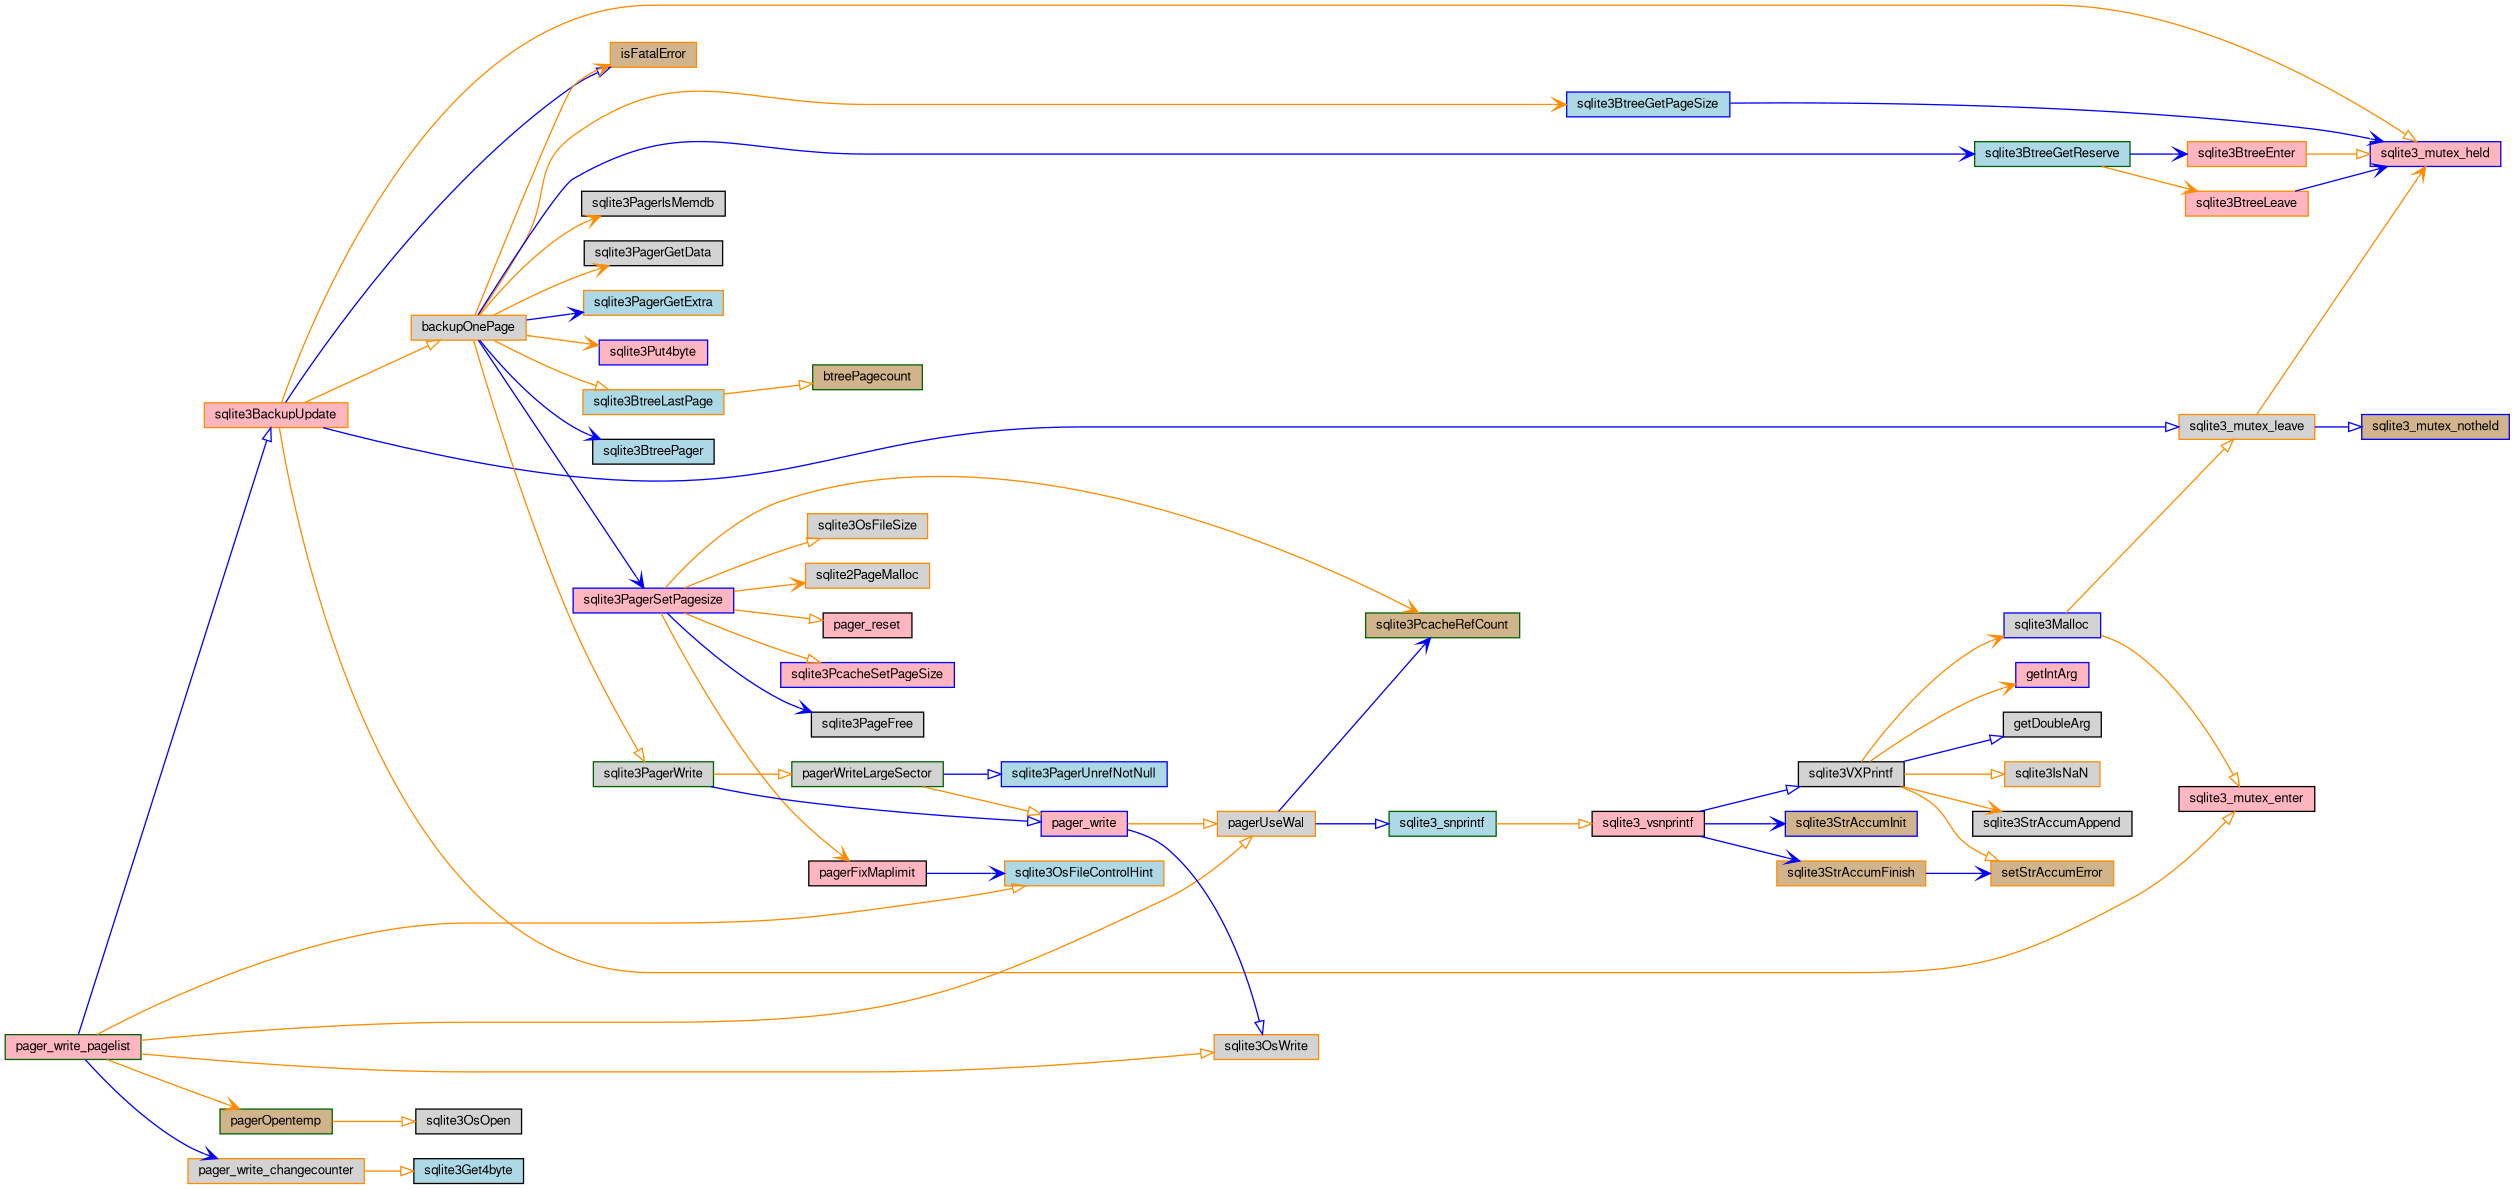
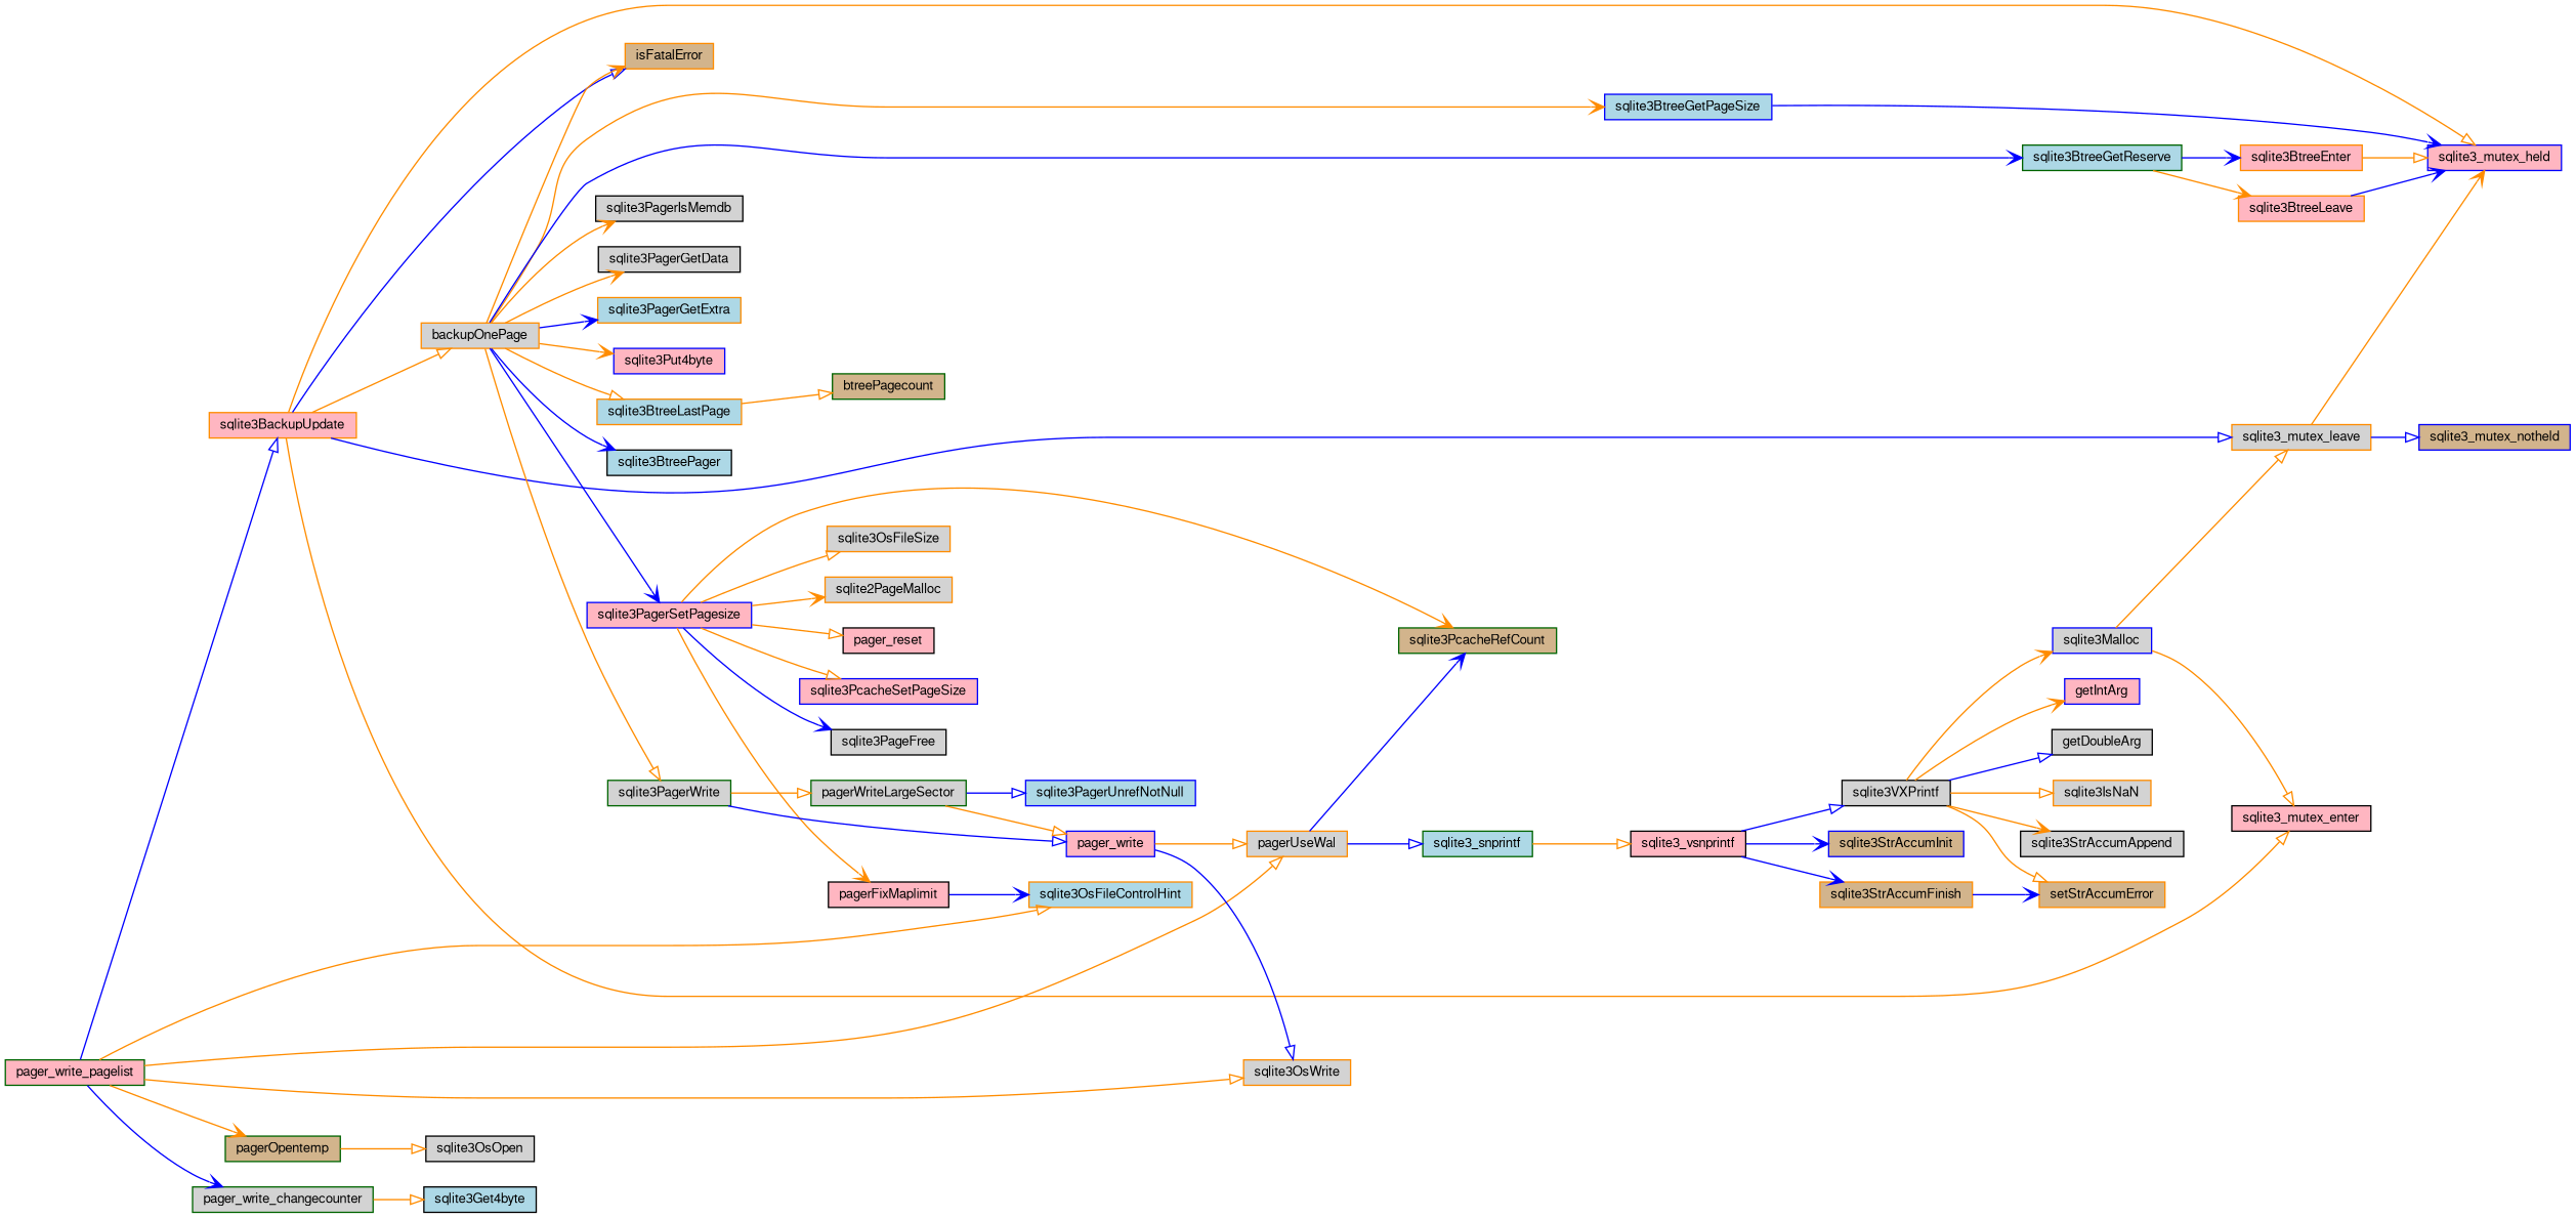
  digraph {
    rankdir=LR
    node [color=darkorange fillcolor=lightgrey fontname=FreeSans fontsize=10 shape=record style=filled]
    edge [arrowhead=onormal color=darkorange fontname=FreeSans fontsize=10 labelfontname=FreeSans labelfontsize=10 style=solid]
    n1 [color=darkgreen fillcolor=lightpink fontcolor=black height=0.2 label=pager_write_pagelist width=0.4]
    n2 [height=0.2 label=pagerUseWal width=0.4]
    n3 [color=darkgreen fillcolor=tan height=0.2 label=pagerOpentemp width=0.4]
    n4 [fillcolor=lightblue height=0.2 label=sqlite3OsFileControlHint width=0.4]
-   n5 [height=0.2 label=pager_write_changecounter width=0.4]
+   n5 [color=darkgreen height=0.2 label=pager_write_changecounter width=0.4]
    n6 [height=0.2 label=sqlite3OsWrite width=0.4]
    n7 [fillcolor=lightpink height=0.2 label=sqlite3BackupUpdate width=0.4]
    n8 [color=darkgreen fillcolor=tan height=0.2 label=sqlite3PcacheRefCount width=0.4]
    n9 [color=darkgreen fillcolor=lightblue height=0.2 label=sqlite3_snprintf width=0.4]
    n10 [color=black height=0.2 label=sqlite3OsOpen width=0.4]
    n11 [color=black fillcolor=lightblue height=0.2 label=sqlite3Get4byte width=0.4]
    n12 [color=black fillcolor=lightpink height=0.2 label=sqlite3_mutex_enter width=0.4]
    n13 [height=0.2 label=sqlite3_mutex_leave width=0.4]
    n14 [color=blue fillcolor=lightpink height=0.2 label=sqlite3_mutex_held width=0.4]
    n15 [fillcolor=tan height=0.2 label=isFatalError width=0.4]
    n16 [height=0.2 label=backupOnePage width=0.4]
    n17 [color=black fillcolor=lightpink height=0.2 label=sqlite3_vsnprintf width=0.4]
    n18 [color=blue fillcolor=tan height=0.2 label=sqlite3StrAccumInit width=0.4]
    n19 [color=black height=0.2 label=sqlite3VXPrintf width=0.4]
    n20 [fillcolor=tan height=0.2 label=sqlite3StrAccumFinish width=0.4]
    n21 [color=black height=0.2 label=sqlite3StrAccumAppend width=0.4]
    n22 [color=blue fillcolor=lightpink height=0.2 label=getIntArg width=0.4]
    n23 [color=blue height=0.2 label=sqlite3Malloc width=0.4]
    n24 [fillcolor=tan height=0.2 label=setStrAccumError width=0.4]
    n25 [color=black height=0.2 label=getDoubleArg width=0.4]
    n26 [height=0.2 label=sqlite3IsNaN width=0.4]
    n27 [color=blue fillcolor=tan height=0.2 label=sqlite3_mutex_notheld width=0.4]
    n28 [color=black fillcolor=lightblue height=0.2 label=sqlite3BtreePager width=0.4]
    n29 [color=blue fillcolor=lightblue height=0.2 label=sqlite3BtreeGetPageSize width=0.4]
    n30 [color=darkgreen fillcolor=lightblue height=0.2 label=sqlite3BtreeGetReserve width=0.4]
    n31 [color=black height=0.2 label=sqlite3PagerIsMemdb width=0.4]
    n32 [color=blue fillcolor=lightpink height=0.2 label=sqlite3PagerSetPagesize width=0.4]
    n33 [color=darkgreen height=0.2 label=sqlite3PagerWrite width=0.4]
    n34 [color=black height=0.2 label=sqlite3PagerGetData width=0.4]
    n35 [fillcolor=lightblue height=0.2 label=sqlite3PagerGetExtra width=0.4]
    n36 [color=blue fillcolor=lightpink height=0.2 label=sqlite3Put4byte width=0.4]
    n37 [fillcolor=lightblue height=0.2 label=sqlite3BtreeLastPage width=0.4]
    n38 [fillcolor=lightpink height=0.2 label=sqlite3BtreeEnter width=0.4]
    n39 [fillcolor=lightpink height=0.2 label=sqlite3BtreeLeave width=0.4]
    n40 [height=0.2 label=sqlite3OsFileSize width=0.4]
    n41 [height=0.2 label=sqlite2PageMalloc width=0.4]
    n42 [color=black fillcolor=lightpink height=0.2 label=pager_reset width=0.4]
    n43 [color=blue fillcolor=lightpink height=0.2 label=sqlite3PcacheSetPageSize width=0.4]
    n44 [color=black height=0.2 label=sqlite3PageFree width=0.4]
    n45 [color=black fillcolor=lightpink height=0.2 label=pagerFixMaplimit width=0.4]
    n46 [color=darkgreen height=0.2 label=pagerWriteLargeSector width=0.4]
    n47 [color=blue fillcolor=lightpink height=0.2 label=pager_write width=0.4]
    n48 [color=darkgreen fillcolor=tan height=0.2 label=btreePagecount width=0.4]
    n49 [color=blue fillcolor=lightblue height=0.2 label=sqlite3PagerUnrefNotNull width=0.4]
    n1 -> n2
    n1 -> n3 [arrowhead=vee]
    n1 -> n4
    n1 -> n5 [arrowhead=vee color=blue]
    n1 -> n6
    n1 -> n7 [color=blue]
    n2 -> n8 [arrowhead=vee color=blue]
    n2 -> n9 [color=blue]
    n3 -> n10
    n5 -> n11
    n7 -> n12
    n7 -> n13 [color=blue]
    n7 -> n14
    n7 -> n15 [color=blue]
    n7 -> n16
    n9 -> n17
    n13 -> n14 [arrowhead=vee]
    n13 -> n27 [color=blue]
    n16 -> n15 [arrowhead=vee]
    n16 -> n28 [arrowhead=vee color=blue]
    n16 -> n29 [arrowhead=vee]
    n16 -> n30 [arrowhead=vee color=blue]
    n16 -> n31 [arrowhead=vee]
    n16 -> n32 [arrowhead=vee color=blue]
    n16 -> n33
    n16 -> n34 [arrowhead=vee]
    n16 -> n35 [arrowhead=vee color=blue]
    n16 -> n36 [arrowhead=vee]
    n16 -> n37
    n17 -> n18 [arrowhead=vee color=blue]
    n17 -> n19 [color=blue]
    n17 -> n20 [arrowhead=vee color=blue]
    n19 -> n21 [arrowhead=vee]
    n19 -> n22 [arrowhead=vee]
    n19 -> n23 [arrowhead=vee]
    n19 -> n24
    n19 -> n25 [color=blue]
    n19 -> n26
    n20 -> n24 [arrowhead=vee color=blue]
    n23 -> n12
    n23 -> n13
    n29 -> n14 [arrowhead=vee color=blue]
    n30 -> n38 [arrowhead=vee color=blue]
    n30 -> n39 [arrowhead=vee]
    n32 -> n8 [arrowhead=vee]
    n32 -> n40
    n32 -> n41 [arrowhead=vee]
    n32 -> n42
    n32 -> n43
    n32 -> n44 [arrowhead=vee color=blue]
    n32 -> n45 [arrowhead=vee]
    n33 -> n46
    n33 -> n47 [color=blue]
    n37 -> n48
    n38 -> n14
    n39 -> n14 [arrowhead=vee color=blue]
    n45 -> n4 [arrowhead=vee color=blue]
    n46 -> n47
    n46 -> n49 [color=blue]
    n47 -> n2
    n47 -> n6 [color=blue]
  }
